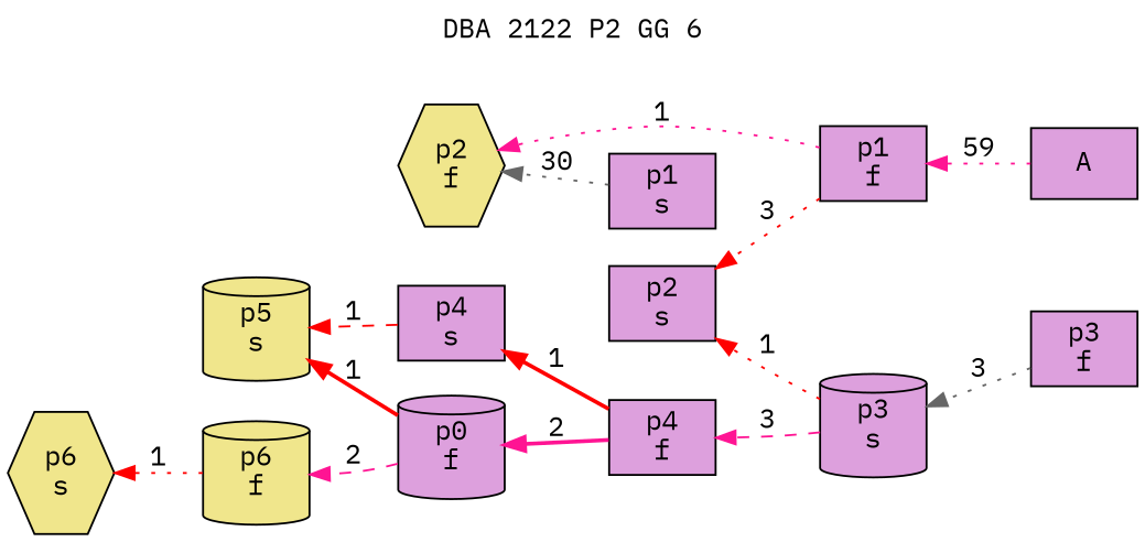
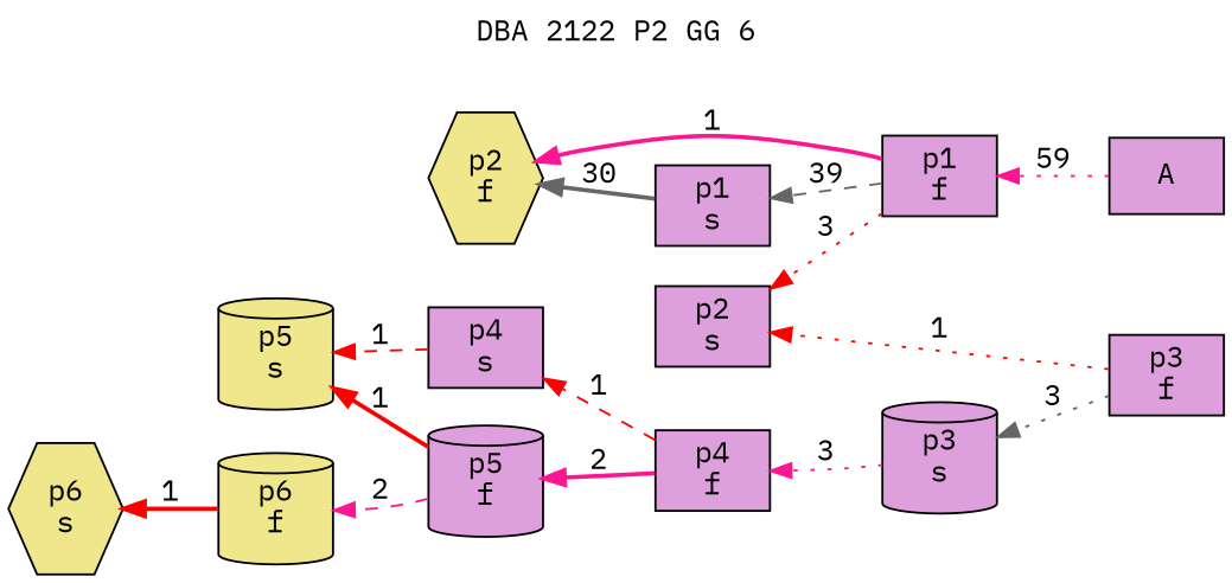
  digraph {
    fontname="IBM Plex Mono"
    label=" DBA 2122 P2 GG 6 "
    labelloc=tl
    rankdir=RL
    node [fillcolor=plum fontname="IBM Plex Mono" shape=box style=filled]
    edge [color=red fontname="IBM Plex Mono" style=dotted]
    n1 [label=A]
    n2 [label="p1\nf"]
    n3 [label="p1\ns"]
    n4 [fillcolor=khaki label="p2\nf" shape=hexagon]
    n5 [label="p2\ns"]
    n6 [label="p3\nf"]
    n7 [label="p3\ns" shape=cylinder]
    n8 [label="p4\nf"]
-   n9 [label="p0\nf" shape=cylinder]
+   n9 [label="p5\nf" shape=cylinder]
    n10 [label="p4\ns"]
    n11 [fillcolor=khaki label="p5\ns" shape=cylinder]
    n12 [fillcolor=khaki label="p6\nf" shape=cylinder]
    n13 [fillcolor=khaki label="p6\ns" shape=hexagon]
    n1 -> n2 [color=deeppink label=59]
-   n2 -> n4 [color=deeppink label=1]
+   n2 -> n3 [color=gray40 label=39 style=dashed]
+   n2 -> n4 [color=deeppink label=1 style=bold]
    n2 -> n5 [label=3]
-   n3 -> n4 [color=gray40 label=30]
+   n3 -> n4 [color=gray40 label=30 style=bold]
    n6 -> n7 [color=gray40 label=3]
-   n7 -> n5 [label=1]
-   n7 -> n8 [color=deeppink label=3 style=dashed]
+   n6 -> n5 [label=1]
+   n7 -> n8 [color=deeppink label=3]
    n8 -> n9 [color=deeppink label=2 style=bold]
-   n8 -> n10 [label=1 style=bold]
+   n8 -> n10 [label=1 style=dashed]
    n9 -> n11 [label=1 style=bold]
    n9 -> n12 [color=deeppink label=2 style=dashed]
    n10 -> n11 [label=1 style=dashed]
-   n12 -> n13 [label=1]
+   n12 -> n13 [label=1 style=bold]
  }
